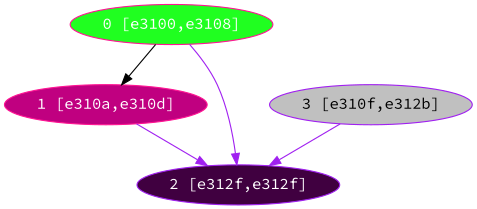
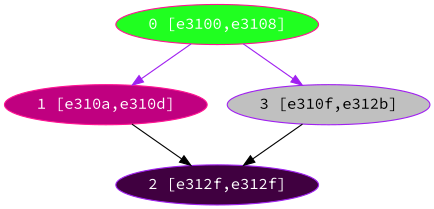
  digraph {
    fontname="Source Code Pro"
    node [color=deeppink fontcolor="#ffffff" fontname="Source Code Pro" shape=oval style=filled]
    edge [color=purple fontname="Source Code Pro"]
    n1 [fillcolor="#20FF20" label="0 [e3100,e3108]"]
    n2 [fillcolor="#C00080" label="1 [e310a,e310d]"]
    n3 [color=purple fillcolor="#400040" label="2 [e312f,e312f]"]
    n4 [color=purple fillcolor="#C0C0C0" fontcolor="#000000" label="3 [e310f,e312b]"]
-   n1 -> n2 [color=black]
-   n1 -> n3
-   n2 -> n3
-   n4 -> n3
+   n1 -> n2
+   n1 -> n4
+   n2 -> n3 [color=black]
+   n4 -> n3 [color=black]
  }
